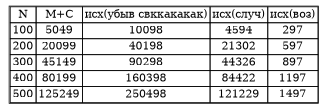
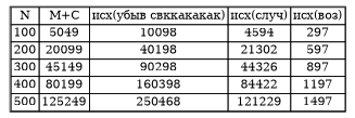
  digraph {
-   n1 [label=<     <table border='1' cellborder='1' cellspacing='0'>       <tr>         <td>N</td>         <td>M+C</td>         <td>исх(убыв свккакакак)</td>         <td>исх(случ)</td>         <td>исх(воз)</td>       </tr>       <tr>         <td>100</td>         <td>5049</td>         <td>10098</td>         <td>4594</td>         <td>297</td>       </tr>       <tr>         <td>200</td>         <td>20099</td>         <td>40198</td>         <td>21302</td>         <td>597</td>       </tr>       <tr>         <td>300</td>         <td>45149</td>         <td>90298</td>         <td>44326</td>         <td>897</td>       </tr>       <tr>         <td>400</td>         <td>80199</td>         <td>160398</td>         <td>84422</td>         <td>1197</td>       </tr>       <tr>         <td>500</td>         <td>125249</td>         <td>250498</td>         <td>121229</td>         <td>1497</td>       </tr>     </table>   > shape=plaintext]
+   n1 [label=<     <table border='1' cellborder='1' cellspacing='0'>       <tr>         <td>N</td>         <td>M+C</td>         <td>исх(убыв свккакакак)</td>         <td>исх(случ)</td>         <td>исх(воз)</td>       </tr>       <tr>         <td>100</td>         <td>5049</td>         <td>10098</td>         <td>4594</td>         <td>297</td>       </tr>       <tr>         <td>200</td>         <td>20099</td>         <td>40198</td>         <td>21302</td>         <td>597</td>       </tr>       <tr>         <td>300</td>         <td>45149</td>         <td>90298</td>         <td>44326</td>         <td>897</td>       </tr>       <tr>         <td>400</td>         <td>80199</td>         <td>160398</td>         <td>84422</td>         <td>1197</td>       </tr>       <tr>         <td>500</td>         <td>125249</td>         <td>250468</td>         <td>121229</td>         <td>1497</td>       </tr>     </table>   > shape=plaintext]
  }
